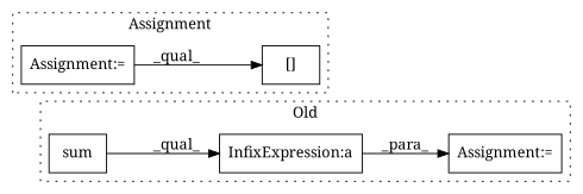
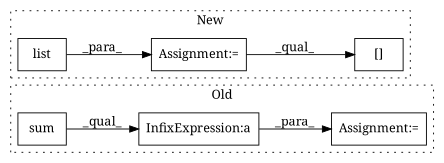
  digraph {
    fontname="Noto Serif"
    rankdir=LR
    node [a=32 fontname="Noto Serif" l=1 shape=box]
    edge [fontname="Noto Serif"]
    n1 [l="4,1" label=sum s="755,777"]
    n2 [a=7 label="Assignment:=" s=1240]
    n3 [a=27 l=3 label="InfixExpression:a" s=1259]
+   n4 [l="5,1" label=list s="1012,1037"]
    n5 [a=7 label="Assignment:=" s=999]
    n6 [a=2 l="8,1" label="[]" s="1324,1333"]
    subgraph cluster_1 {
      label=Old
      style=dotted
      n1
      n2
      n3
    }
    subgraph cluster_2 {
-     label=Assignment
+     label=New
      style=dotted
+     n4
      n5
      n6
    }
    n1 -> n3 [label=_qual_]
    n3 -> n2 [label=_para_]
+   n4 -> n5 [label=_para_]
    n5 -> n6 [label=_qual_]
  }
